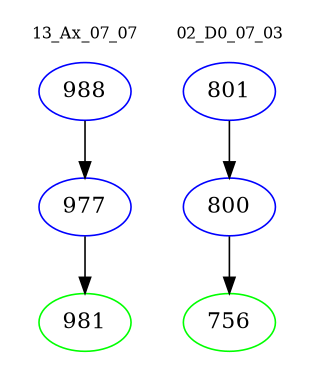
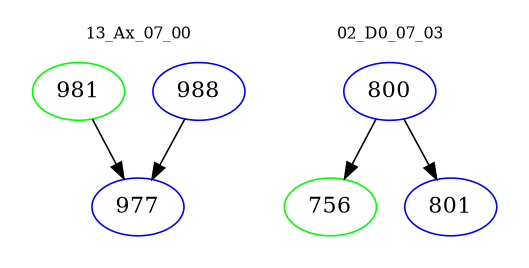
  digraph {
    node [color=blue]
    edge [color=black]
    n1 [label=977]
    n2 [label=988]
    n3 [color=green label=981]
    n4 [label=800]
    n5 [color=green label=756]
    n6 [label=801]
    subgraph cluster_1 {
      color=white
      fontsize=10
-     label="13_Ax_07_07"
+     label="13_Ax_07_00"
      n1
      n2
      n3
    }
    subgraph cluster_2 {
      color=white
      fontsize=10
      label="02_D0_07_03"
      n4
      n5
      n6
    }
-   n1 -> n3
+   n3 -> n1
    n2 -> n1
    n4 -> n5
-   n6 -> n4
+   n4 -> n6
  }
